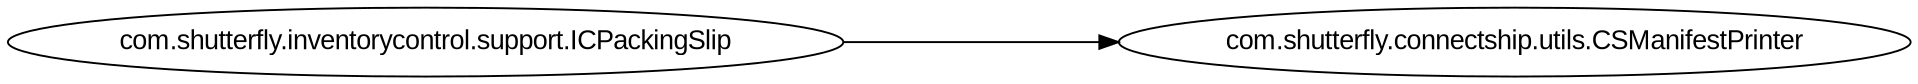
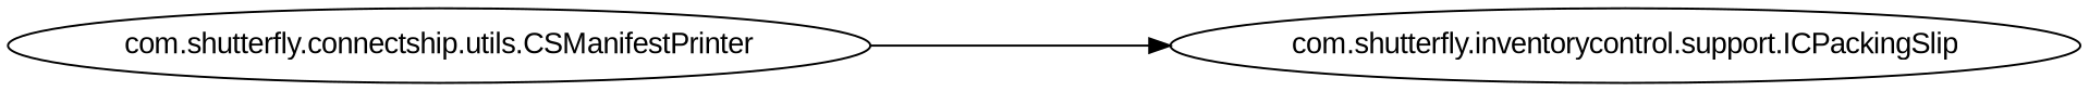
  digraph {
    concentrate=true
    rankdir=LR
    ranksep=2.0
    splines=ortho
    fontname="Liberation Sans"
    node [fontname="Liberation Sans"]
    "com.shutterfly.inventorycontrol.support.ICPackingSlip"
    "com.shutterfly.connectship.utils.CSManifestPrinter"
-   "com.shutterfly.inventorycontrol.support.ICPackingSlip" -> "com.shutterfly.connectship.utils.CSManifestPrinter" [fontname="Liberation Sans"]
+   "com.shutterfly.connectship.utils.CSManifestPrinter" -> "com.shutterfly.inventorycontrol.support.ICPackingSlip" [fontname="Liberation Sans"]
  }
